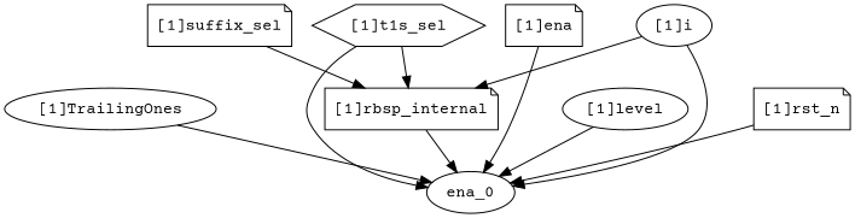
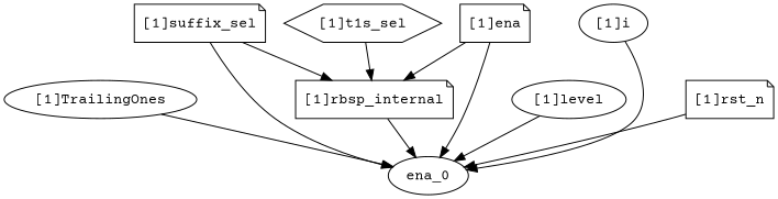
  strict digraph {
    fontname="Courier Prime"
    node [complexity=2 fontname="Courier Prime" importance=0.223256783509 rank=0.0223256783509 shape=ellipse]
    edge [fontname="Courier Prime"]
    "[1]TrailingOnes" [importance=0.0658363451789 rank=0.0329181725894]
    n2 [complexity=0 importance=0.0234825070237 label=ena_0 rank=0.0]
    "[1]rbsp_internal" [complexity=6 importance=0.102192726189 rank=0.0170321210314 shape=note]
    "[1]suffix_sel" [complexity=10 shape=note]
    "[1]t1s_sel" [complexity=10 shape=hexagon]
    "[1]ena" [complexity=10 shape=note]
    "[1]level" [importance=0.072501470491 rank=0.0362507352455]
    "[1]i" [importance=0.112801359226 rank=0.0564006796131]
    "[1]rst_n" [complexity=1 importance=0.13628386625 rank=0.13628386625 shape=note]
    "[1]TrailingOnes" -> n2
    "[1]rbsp_internal" -> n2
    "[1]suffix_sel" -> "[1]rbsp_internal"
-   "[1]t1s_sel" -> n2
+   "[1]suffix_sel" -> n2
    "[1]t1s_sel" -> "[1]rbsp_internal"
    "[1]ena" -> n2
-   "[1]i" -> "[1]rbsp_internal"
+   "[1]ena" -> "[1]rbsp_internal"
    "[1]level" -> n2
    "[1]i" -> n2
    "[1]rst_n" -> n2
  }
